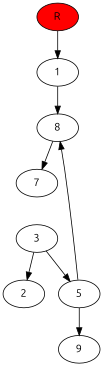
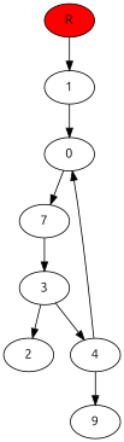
  digraph {
    fontname=Ubuntu
    node [fontname=Ubuntu]
    edge [fontname=Ubuntu]
    1
-   8
+   8 [label=0]
    7
    3
    2
-   5
+   5 [label=4]
    9
    R [fillcolor="#ff0000" style=filled]
    1 -> 8
    8 -> 7
+   7 -> 3
    3 -> 2
    3 -> 5
    5 -> 8
    5 -> 9
    R -> 1
  }
